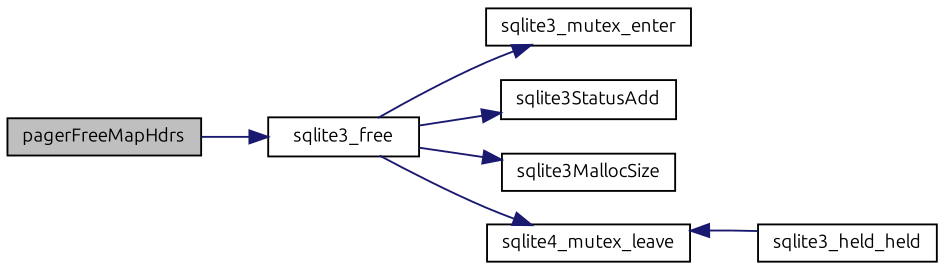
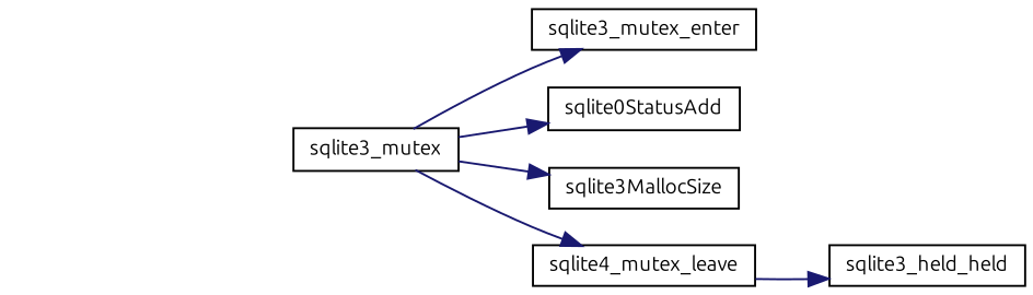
  digraph {
    fontname=Ubuntu
    rankdir=LR
    node [color=black fillcolor=white fontname=Ubuntu fontsize=10 shape=record style=filled]
    edge [color=midnightblue fontname=Ubuntu fontsize=10 labelfontname=FreeSans labelfontsize=10 style=solid]
-   n1 [fillcolor=grey75 fontcolor=black height=0.2 label=pagerFreeMapHdrs width=0.4]
-   n2 [height=0.2 label=sqlite3_free width=0.4]
+   n2 [height=0.2 label=sqlite3_mutex width=0.4]
    n3 [height=0.2 label=sqlite3_mutex_enter width=0.4]
-   n4 [height=0.2 label=sqlite3StatusAdd width=0.4]
+   n4 [height=0.2 label=sqlite0StatusAdd width=0.4]
    n5 [height=0.2 label=sqlite3MallocSize width=0.4]
    n6 [height=0.2 label=sqlite4_mutex_leave width=0.4]
    n7 [height=0.2 label=sqlite3_held_held width=0.4]
-   n1 -> n2
    n2 -> n3
    n2 -> n4
    n2 -> n5
    n2 -> n6
-   n7 -> n6
+   n6 -> n7
  }
